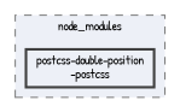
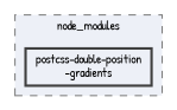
  digraph {
    compound=true
    fontname="Patrick Hand"
-   n1 [color=grey25 fillcolor="#edf0f7" fontname="Patrick Hand" fontsize=10 height=0.2 label="postcss-double-position\l-postcss" shape=box style="filled,bold" width=0.4]
+   n1 [color=grey25 fillcolor="#edf0f7" fontname="Patrick Hand" fontsize=10 height=0.2 label="postcss-double-position\l-gradients" shape=box style="filled,bold" width=0.4]
    subgraph cluster_1 {
      bgcolor="#edf0f7"
      fontsize=10
      label=node_modules
      pencolor=grey50
      style="filled,dashed"
      n1
    }
  }
